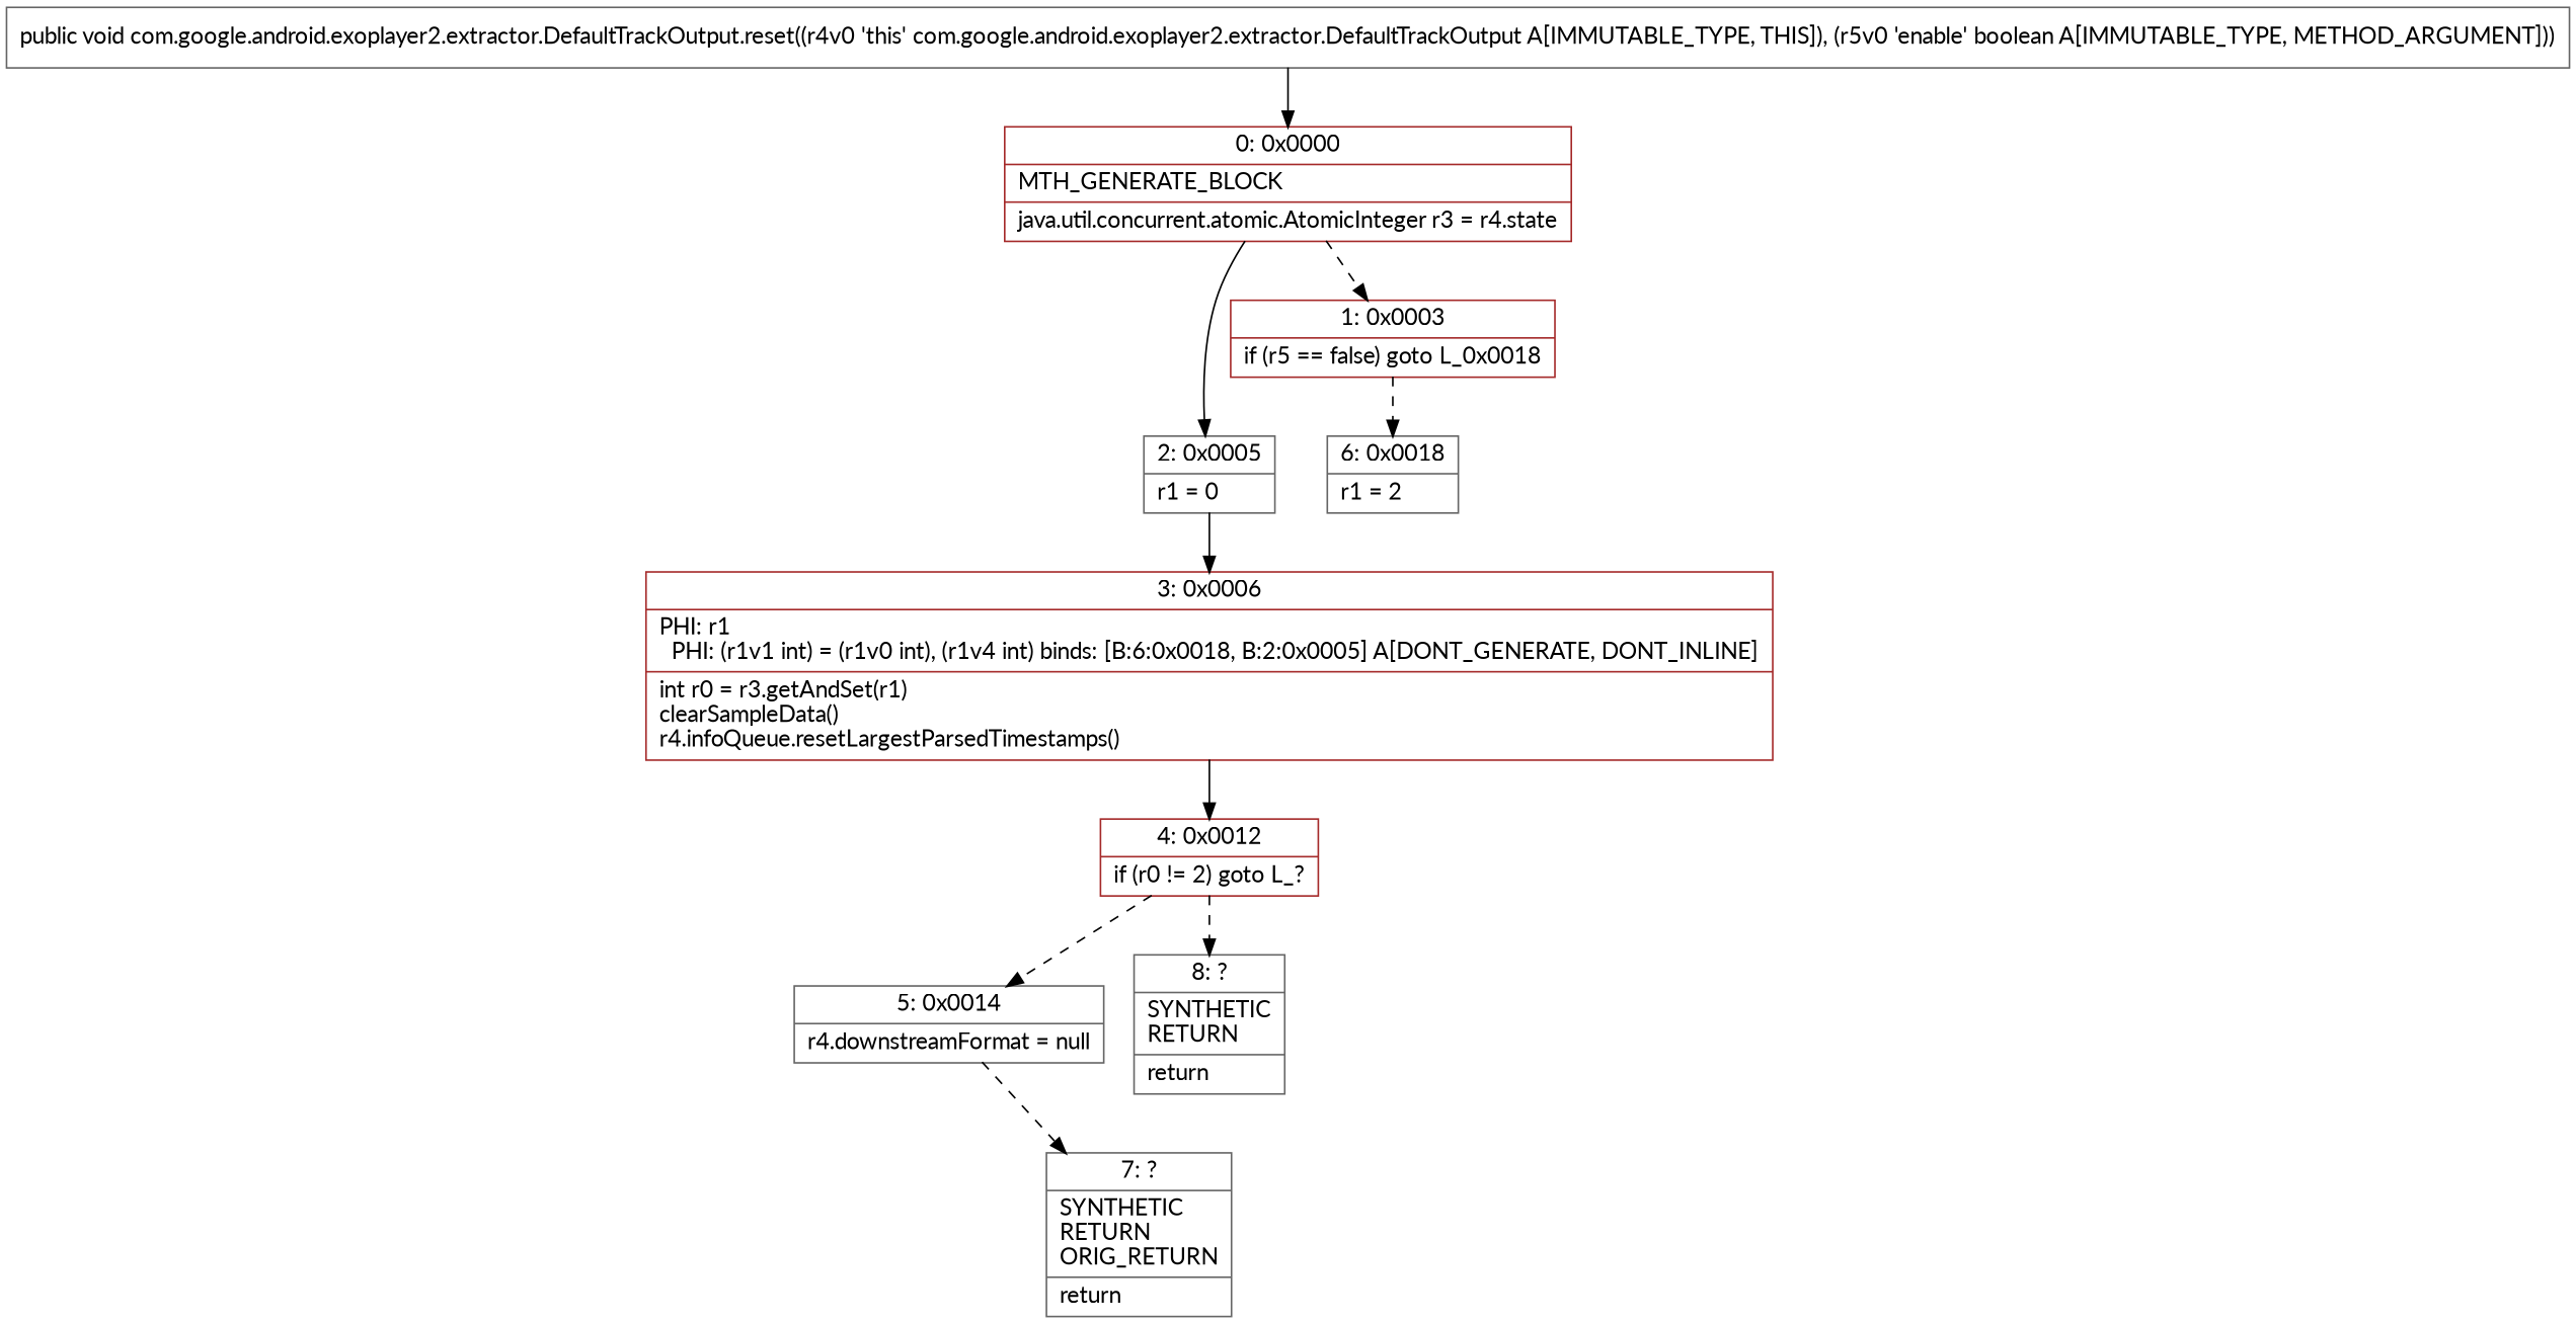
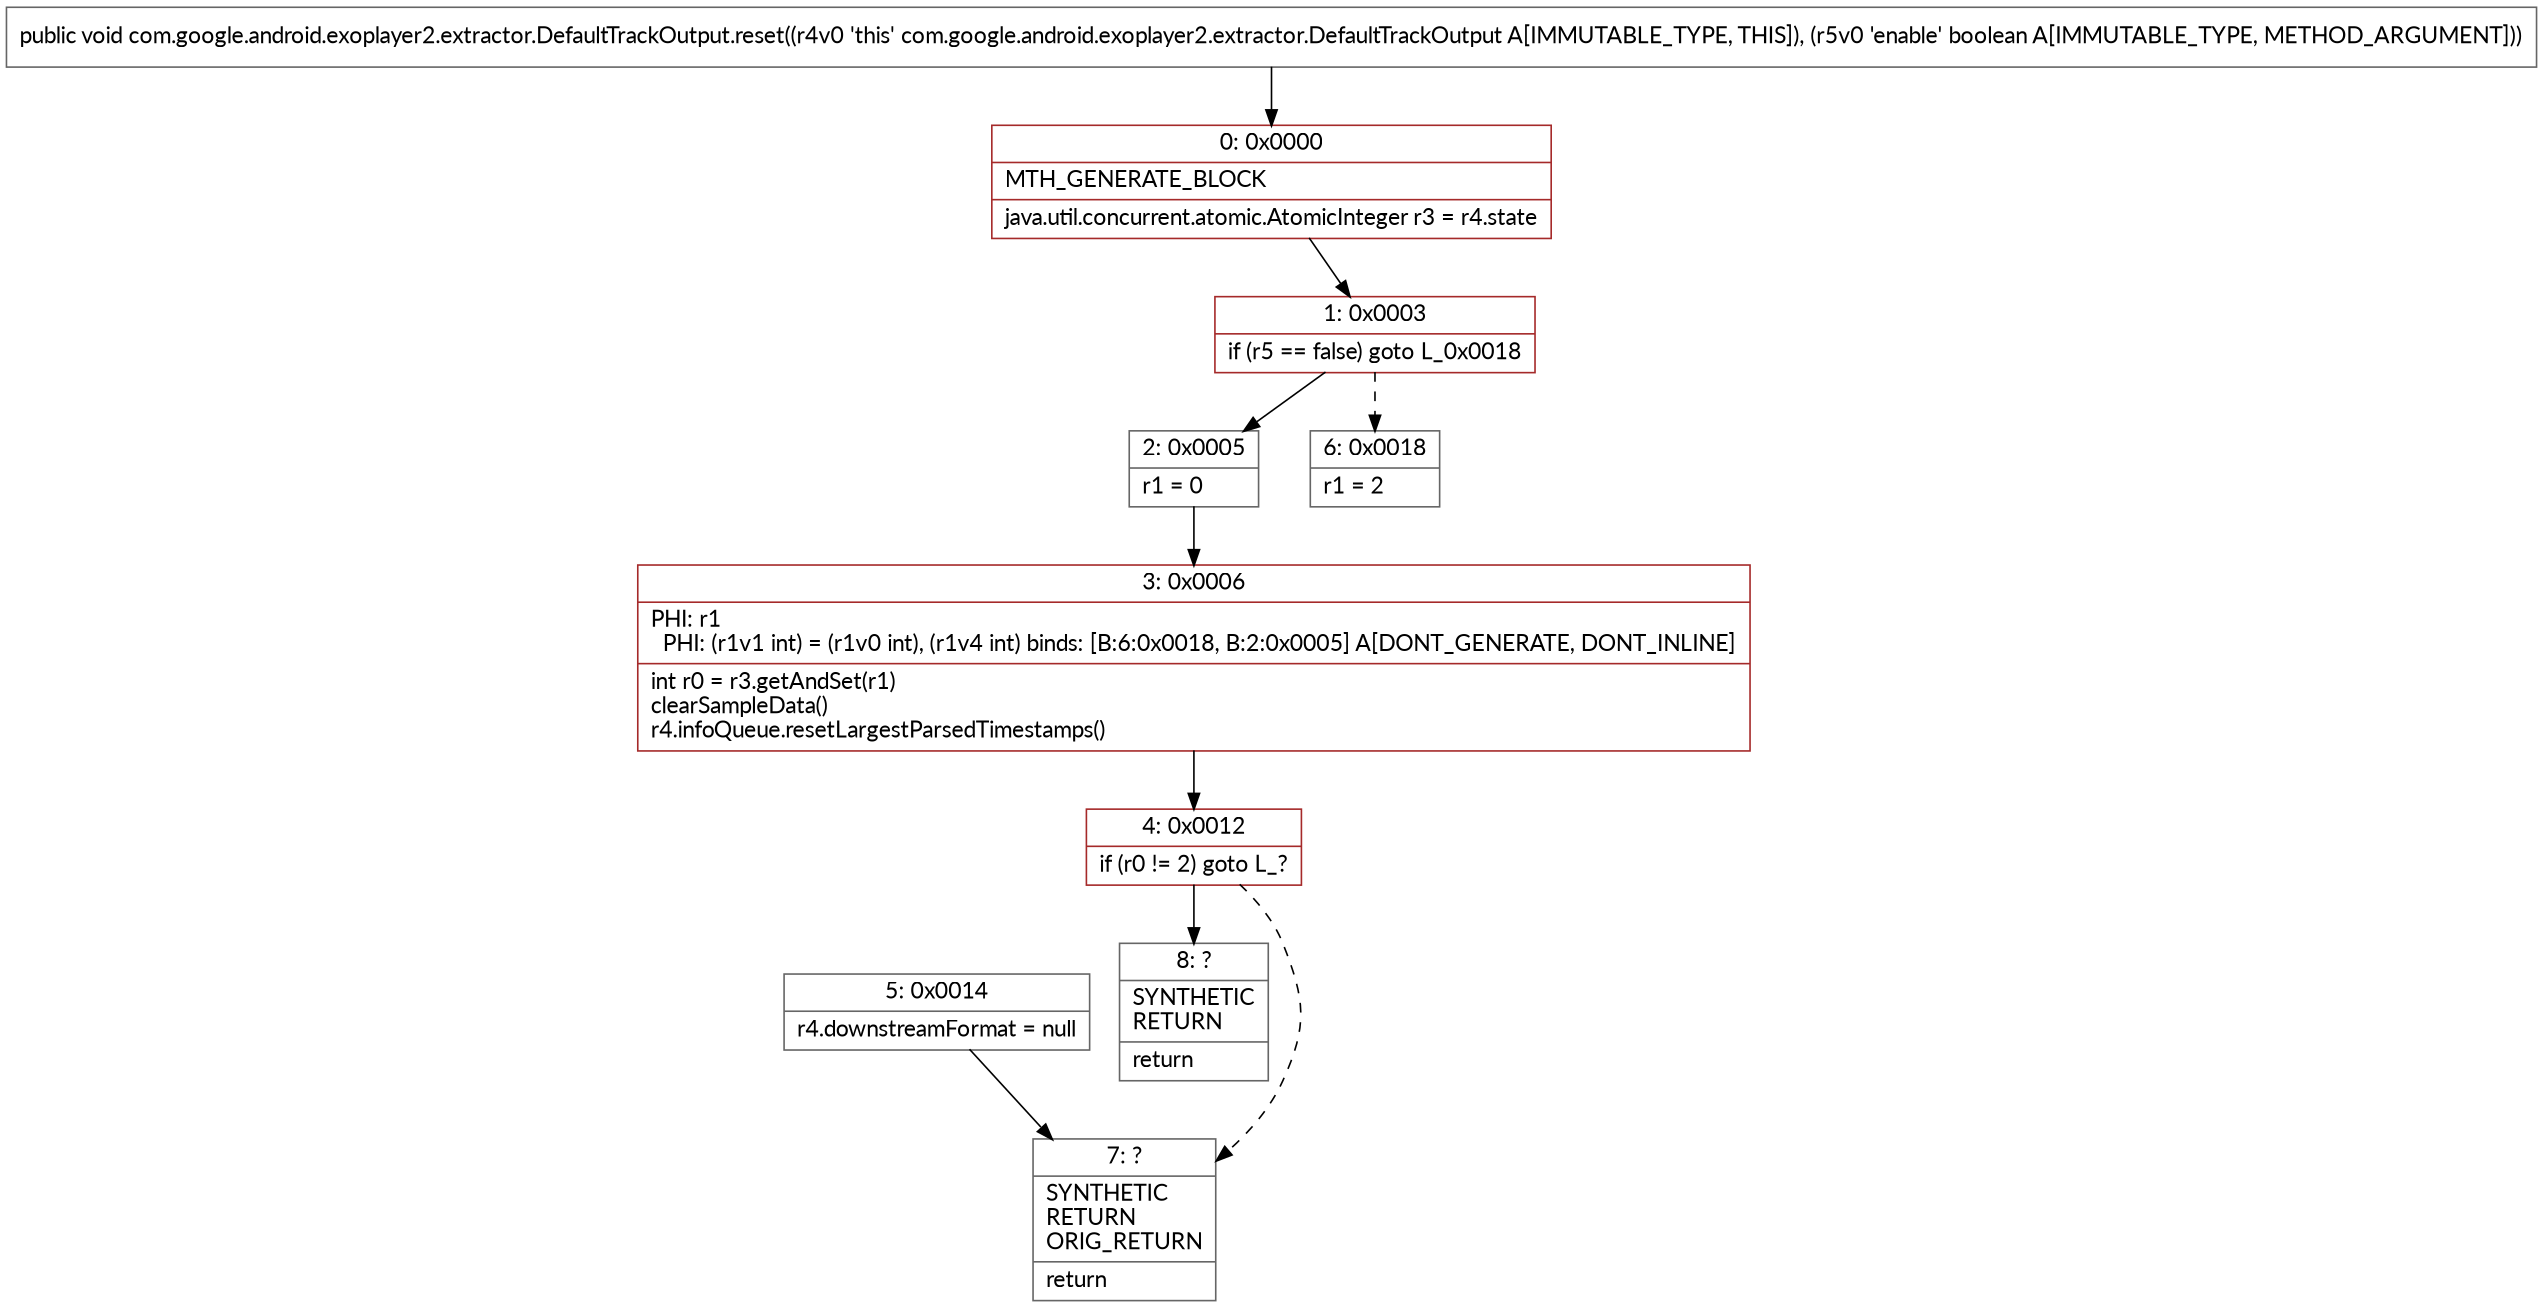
  digraph {
    fontname=Lato
    node [color=gray40 fontname=Lato shape=record]
    edge [fontname=Lato style=solid]
    n1 [color=brown label="{0\:\ 0x0000|MTH_GENERATE_BLOCK\l|java.util.concurrent.atomic.AtomicInteger r3 = r4.state\l}"]
    n2 [color=brown label="{1\:\ 0x0003|if (r5 == false) goto L_0x0018\l}"]
    n3 [label="{2\:\ 0x0005|r1 = 0\l}"]
    n4 [label="{6\:\ 0x0018|r1 = 2\l}"]
    n5 [color=brown label="{3\:\ 0x0006|PHI: r1 \l  PHI: (r1v1 int) = (r1v0 int), (r1v4 int) binds: [B:6:0x0018, B:2:0x0005] A[DONT_GENERATE, DONT_INLINE]\l|int r0 = r3.getAndSet(r1)\lclearSampleData()\lr4.infoQueue.resetLargestParsedTimestamps()\l}"]
    n6 [color=brown label="{4\:\ 0x0012|if (r0 != 2) goto L_?\l}"]
    n7 [label="{5\:\ 0x0014|r4.downstreamFormat = null\l}"]
    n8 [label="{8\:\ ?|SYNTHETIC\lRETURN\l|return\l}"]
    n9 [label="{7\:\ ?|SYNTHETIC\lRETURN\lORIG_RETURN\l|return\l}"]
    n10 [label="{public void com.google.android.exoplayer2.extractor.DefaultTrackOutput.reset((r4v0 'this' com.google.android.exoplayer2.extractor.DefaultTrackOutput A[IMMUTABLE_TYPE, THIS]), (r5v0 'enable' boolean A[IMMUTABLE_TYPE, METHOD_ARGUMENT])) }"]
-   n1 -> n2 [style=dashed]
-   n1 -> n3
+   n1 -> n2
+   n2 -> n3
    n2 -> n4 [style=dashed]
    n3 -> n5
    n5 -> n6
-   n6 -> n7 [style=dashed]
-   n6 -> n8 [style=dashed]
-   n7 -> n9 [style=dashed]
+   n6 -> n9 [style=dashed]
+   n6 -> n8
+   n7 -> n9
    n10 -> n1
  }
